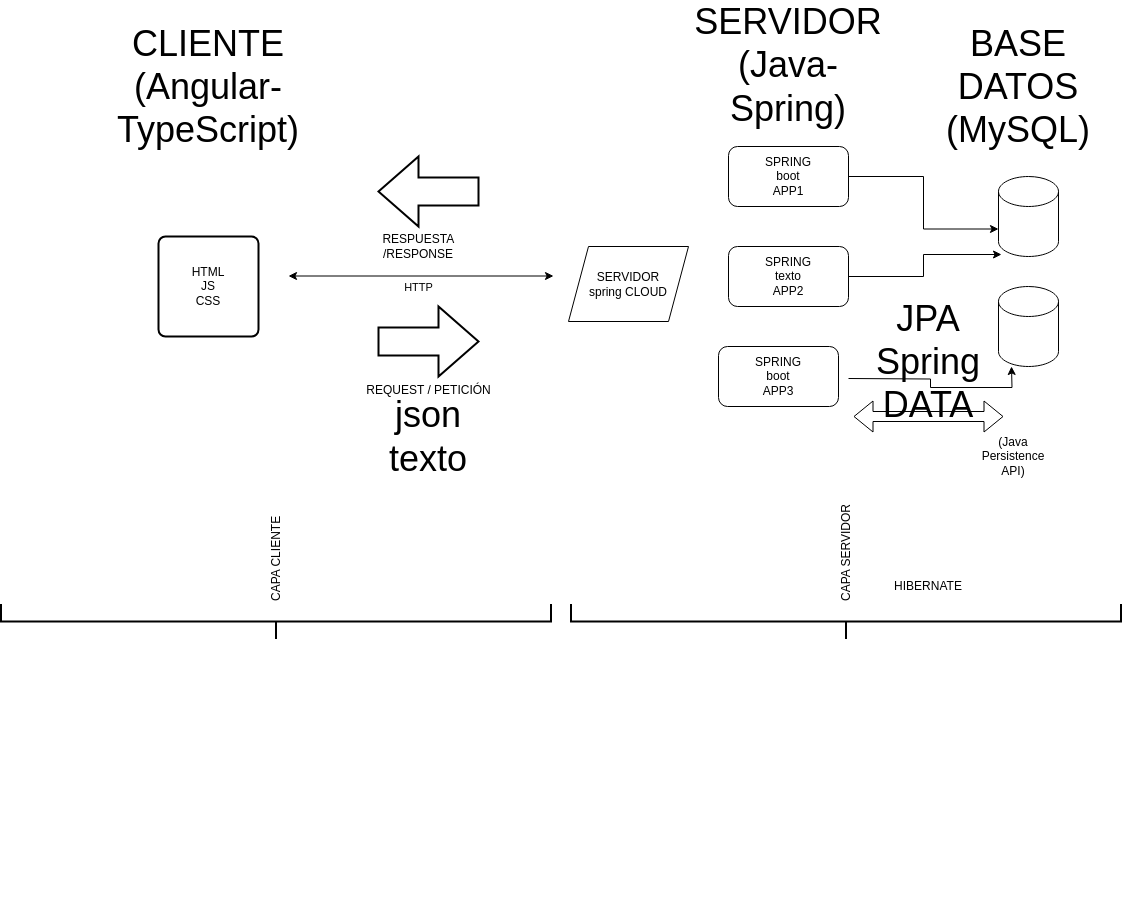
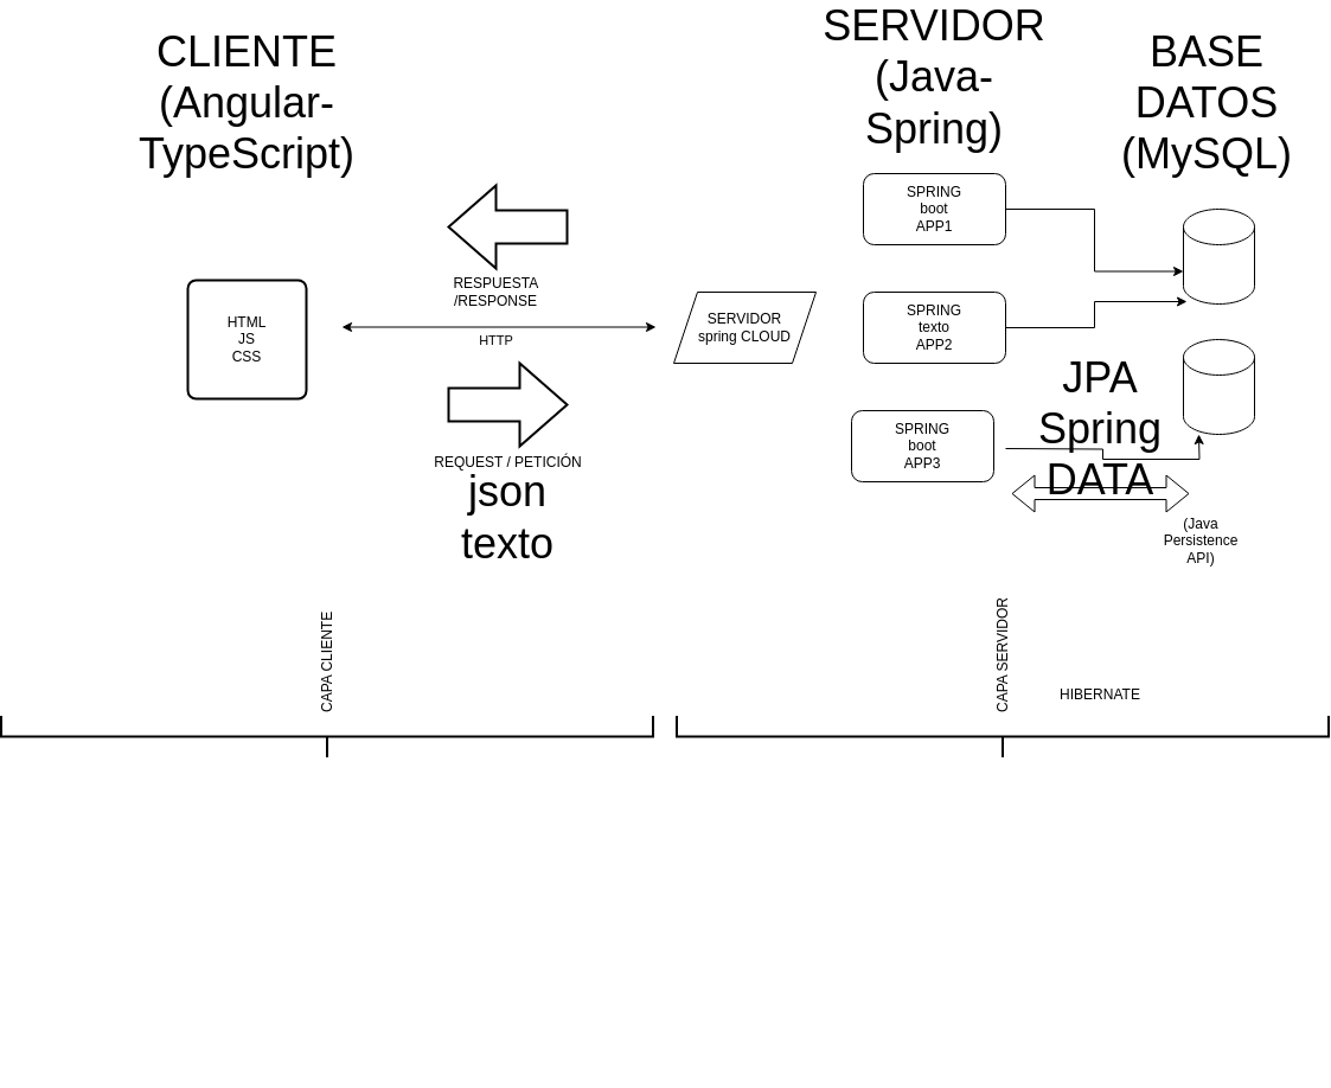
  <mxCell id="0" />
  <mxCell id="1" parent="0" />
- <mxCell id="2" value="SERVIDOR&lt;br&gt;spring CLOUD" style="shape=parallelogram;perimeter=parallelogramPerimeter;whiteSpace=wrap;html=1;fixedSize=1;" parent="1" vertex="1"><mxGeometry x="430" y="190" width="120" height="75" as="geometry" /></mxCell>
+ <mxCell id="2" value="SERVIDOR&lt;br&gt;spring CLOUD" style="shape=parallelogram;perimeter=parallelogramPerimeter;whiteSpace=wrap;html=1;fixedSize=1;" parent="1" vertex="1"><mxGeometry x="430" y="190" width="120" height="60" as="geometry" /></mxCell>
  <mxCell id="3" style="edgeStyle=orthogonalEdgeStyle;rounded=0;orthogonalLoop=1;jettySize=auto;html=1;entryX=0;entryY=0;entryDx=0;entryDy=52.5;entryPerimeter=0;" parent="1" source="4" target="9" edge="1"><mxGeometry relative="1" as="geometry" /></mxCell>
  <mxCell id="4" value="SPRING&lt;br&gt;boot&lt;br&gt;APP1" style="rounded=1;whiteSpace=wrap;html=1;" parent="1" vertex="1"><mxGeometry x="590" y="90" width="120" height="60" as="geometry" /></mxCell>
  <mxCell id="5" style="edgeStyle=orthogonalEdgeStyle;rounded=0;orthogonalLoop=1;jettySize=auto;html=1;entryX=0.05;entryY=0.975;entryDx=0;entryDy=0;entryPerimeter=0;" parent="1" source="6" target="9" edge="1"><mxGeometry relative="1" as="geometry" /></mxCell>
  <mxCell id="6" value="SPRING&lt;br&gt;texto&lt;br&gt;APP2" style="rounded=1;whiteSpace=wrap;html=1;" parent="1" vertex="1"><mxGeometry x="590" y="190" width="120" height="60" as="geometry" /></mxCell>
  <mxCell id="7" value="&lt;span style=&quot;font-size: 36px&quot;&gt;SERVIDOR&lt;br&gt;(Java-Spring)&lt;br&gt;&lt;br&gt;&lt;/span&gt;" style="text;html=1;strokeColor=none;fillColor=none;align=center;verticalAlign=middle;whiteSpace=wrap;rounded=0;" parent="1" vertex="1"><mxGeometry x="630" y="20" width="40" height="20" as="geometry" /></mxCell>
  <mxCell id="8" value="SPRING&lt;br&gt;boot&lt;br&gt;APP3" style="rounded=1;whiteSpace=wrap;html=1;" parent="1" vertex="1"><mxGeometry x="580" y="290" width="120" height="60" as="geometry" /></mxCell>
  <mxCell id="9" value="" style="shape=cylinder3;whiteSpace=wrap;html=1;boundedLbl=1;backgroundOutline=1;size=15;" parent="1" vertex="1"><mxGeometry x="860" y="120" width="60" height="80" as="geometry" /></mxCell>
  <mxCell id="10" value="&lt;span style=&quot;font-size: 36px&quot;&gt;BASE&lt;br&gt;DATOS&lt;br&gt;(MySQL)&lt;br&gt;&lt;/span&gt;" style="text;html=1;strokeColor=none;fillColor=none;align=center;verticalAlign=middle;whiteSpace=wrap;rounded=0;" parent="1" vertex="1"><mxGeometry x="860" y="20" width="40" height="20" as="geometry" /></mxCell>
  <mxCell id="11" style="edgeStyle=orthogonalEdgeStyle;rounded=0;orthogonalLoop=1;jettySize=auto;html=1;entryX=0.05;entryY=0.975;entryDx=0;entryDy=0;entryPerimeter=0;" parent="1" edge="1"><mxGeometry relative="1" as="geometry"><mxPoint x="710" y="322" as="sourcePoint" /><mxPoint x="873" y="310" as="targetPoint" /></mxGeometry></mxCell>
  <mxCell id="12" value="" style="shape=cylinder3;whiteSpace=wrap;html=1;boundedLbl=1;backgroundOutline=1;size=15;" parent="1" vertex="1"><mxGeometry x="860" y="230" width="60" height="80" as="geometry" /></mxCell>
  <mxCell id="13" value="" style="shape=flexArrow;endArrow=classic;startArrow=classic;html=1;" parent="1" edge="1"><mxGeometry width="100" height="100" relative="1" as="geometry"><mxPoint x="715" y="360" as="sourcePoint" /><mxPoint x="865" y="360" as="targetPoint" /></mxGeometry></mxCell>
  <mxCell id="14" value="&lt;font style=&quot;font-size: 36px&quot;&gt;JPA&lt;br&gt;Spring DATA&lt;br&gt;&lt;/font&gt;" style="text;html=1;strokeColor=none;fillColor=none;align=center;verticalAlign=middle;whiteSpace=wrap;rounded=0;" parent="1" vertex="1"><mxGeometry x="770" y="295" width="40" height="20" as="geometry" /></mxCell>
  <mxCell id="15" value="HIBERNATE" style="text;html=1;strokeColor=none;fillColor=none;align=center;verticalAlign=middle;whiteSpace=wrap;rounded=0;" parent="1" vertex="1"><mxGeometry x="770" y="520" width="40" height="20" as="geometry" /></mxCell>
  <mxCell id="16" value="(Java Persistence&lt;br&gt;API)" style="text;html=1;strokeColor=none;fillColor=none;align=center;verticalAlign=middle;whiteSpace=wrap;rounded=0;" parent="1" vertex="1"><mxGeometry x="840" y="390" width="70" height="20" as="geometry" /></mxCell>
  <mxCell id="17" value="CAPA SERVIDOR" style="strokeWidth=2;html=1;shape=mxgraph.flowchart.annotation_2;align=left;labelPosition=right;pointerEvents=1;rotation=-90;" parent="1" vertex="1"><mxGeometry x="690" y="290" width="35" height="550" as="geometry" /></mxCell>
  <mxCell id="18" value="CAPA CLIENTE" style="strokeWidth=2;html=1;shape=mxgraph.flowchart.annotation_2;align=left;labelPosition=right;pointerEvents=1;rotation=-90;" parent="1" vertex="1"><mxGeometry x="120" y="290" width="35" height="550" as="geometry" /></mxCell>
  <mxCell id="19" value="&lt;span style=&quot;font-size: 36px&quot;&gt;CLIENTE&lt;br&gt;(Angular-TypeScript)&lt;br&gt;&lt;/span&gt;" style="text;html=1;strokeColor=none;fillColor=none;align=center;verticalAlign=middle;whiteSpace=wrap;rounded=0;" parent="1" vertex="1"><mxGeometry x="20" y="20" width="100" height="20" as="geometry" /></mxCell>
  <mxCell id="20" value="HTML&lt;br&gt;JS&lt;br&gt;CSS" style="rounded=1;whiteSpace=wrap;html=1;absoluteArcSize=1;arcSize=14;strokeWidth=2;" parent="1" vertex="1"><mxGeometry x="20" y="180" width="100" height="100" as="geometry" /></mxCell>
  <mxCell id="21" value="HTTP" style="endArrow=classic;startArrow=classic;html=1;" parent="1" edge="1"><mxGeometry x="-0.019" y="-10" width="50" height="50" relative="1" as="geometry"><mxPoint x="150" y="219.5" as="sourcePoint" /><mxPoint x="415" y="219.5" as="targetPoint" /><mxPoint y="1" as="offset" /></mxGeometry></mxCell>
  <mxCell id="22" value="REQUEST / PETICIÓN" style="verticalLabelPosition=bottom;verticalAlign=top;html=1;strokeWidth=2;shape=mxgraph.arrows2.arrow;dy=0.6;dx=40;notch=0;" parent="1" vertex="1"><mxGeometry x="240" y="250" width="100" height="70" as="geometry" /></mxCell>
  <mxCell id="23" value="" style="verticalLabelPosition=bottom;verticalAlign=top;html=1;strokeWidth=2;shape=mxgraph.arrows2.arrow;dy=0.6;dx=40;notch=0;rotation=-180;" parent="1" vertex="1"><mxGeometry x="240" y="100" width="100" height="70" as="geometry" /></mxCell>
  <mxCell id="24" value="RESPUESTA /RESPONSE" style="text;html=1;strokeColor=none;fillColor=none;align=center;verticalAlign=middle;whiteSpace=wrap;rounded=0;" parent="1" vertex="1"><mxGeometry x="260" y="180" width="40" height="20" as="geometry" /></mxCell>
  <mxCell id="25" value="&lt;font style=&quot;font-size: 36px&quot;&gt;json&lt;br&gt;texto&lt;br&gt;&lt;/font&gt;" style="text;html=1;strokeColor=none;fillColor=none;align=center;verticalAlign=middle;whiteSpace=wrap;rounded=0;" parent="1" vertex="1"><mxGeometry x="270" y="370" width="40" height="20" as="geometry" /></mxCell>
